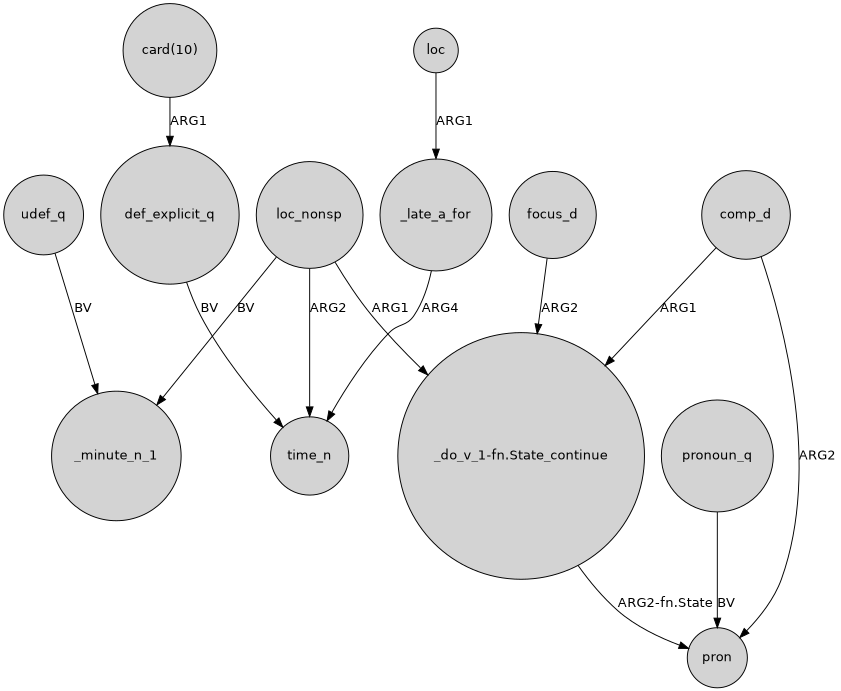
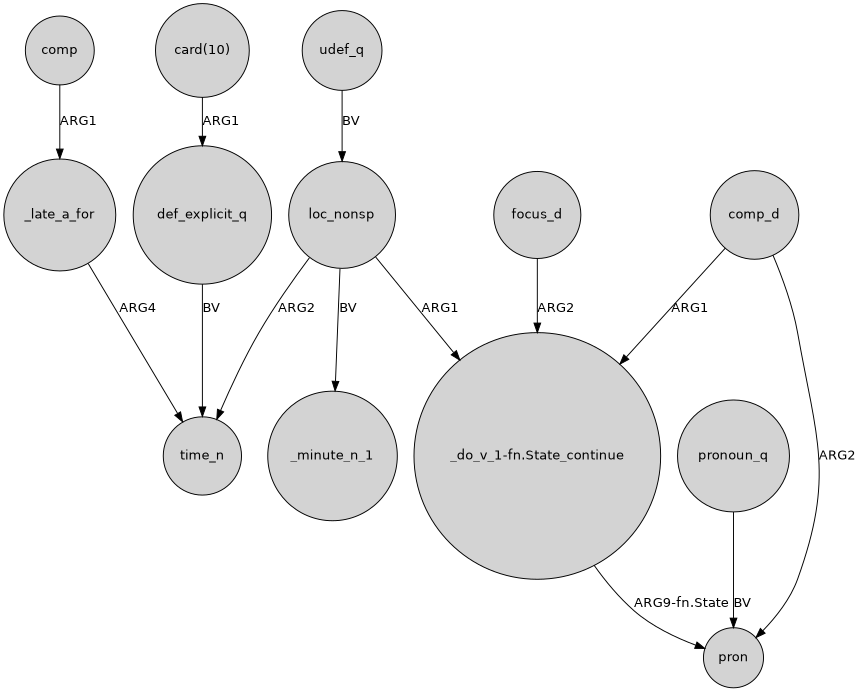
  digraph {
    fontname="DejaVu Sans"
    node [fontname="DejaVu Sans" shape=circle style=filled]
    edge [fontname="DejaVu Sans"]
    loc_nonsp
    _minute_n_1
    time_n
    "_do_v_1-fn.State_continue"
    pron
    _late_a_for
    def_explicit_q
-   comp [label=loc]
+   comp
    "card(10)"
    focus_d
    udef_q
    pronoun_q
    n13 [label=comp_d]
    loc_nonsp -> _minute_n_1 [label=BV]
    loc_nonsp -> time_n [label=ARG2]
    loc_nonsp -> "_do_v_1-fn.State_continue" [label=ARG1]
-   "_do_v_1-fn.State_continue" -> pron [label="ARG2-fn.State"]
+   "_do_v_1-fn.State_continue" -> pron [label="ARG9-fn.State"]
    _late_a_for -> time_n [label=ARG4]
    def_explicit_q -> time_n [label=BV]
    comp -> _late_a_for [label=ARG1]
    "card(10)" -> def_explicit_q [label=ARG1]
    focus_d -> "_do_v_1-fn.State_continue" [label=ARG2]
-   udef_q -> _minute_n_1 [label=BV]
+   udef_q -> loc_nonsp [label=BV]
    pronoun_q -> pron [label=BV]
    n13 -> "_do_v_1-fn.State_continue" [label=ARG1]
    n13 -> pron [label=ARG2]
  }
